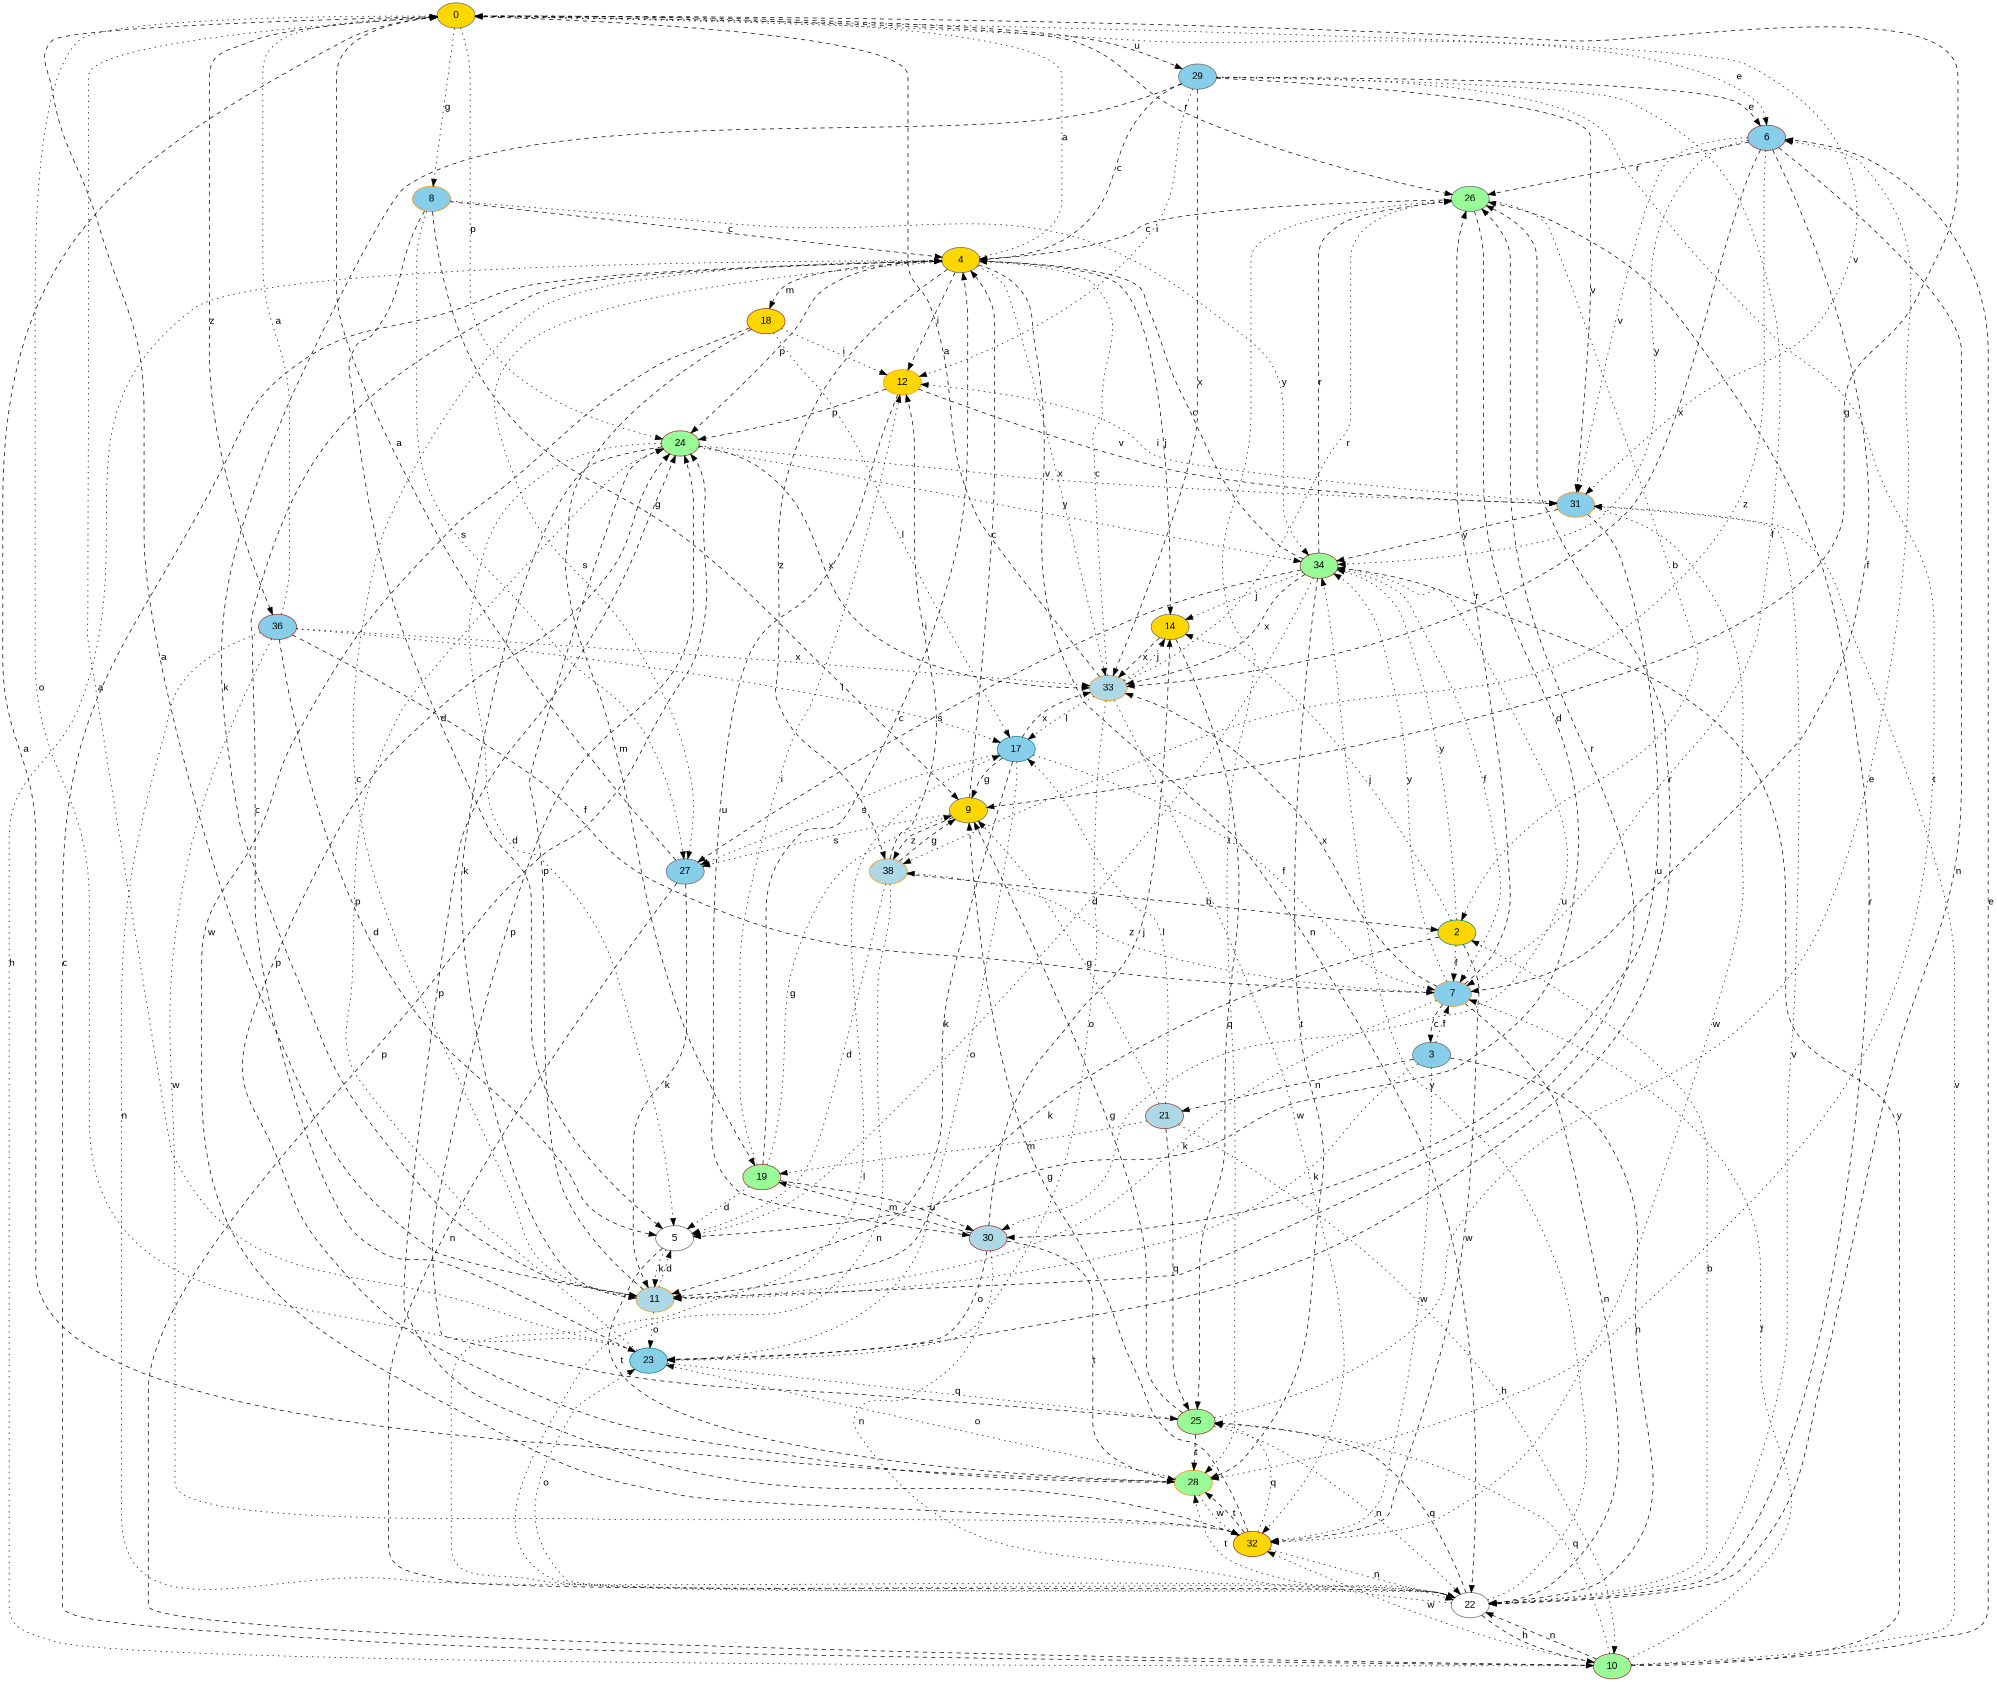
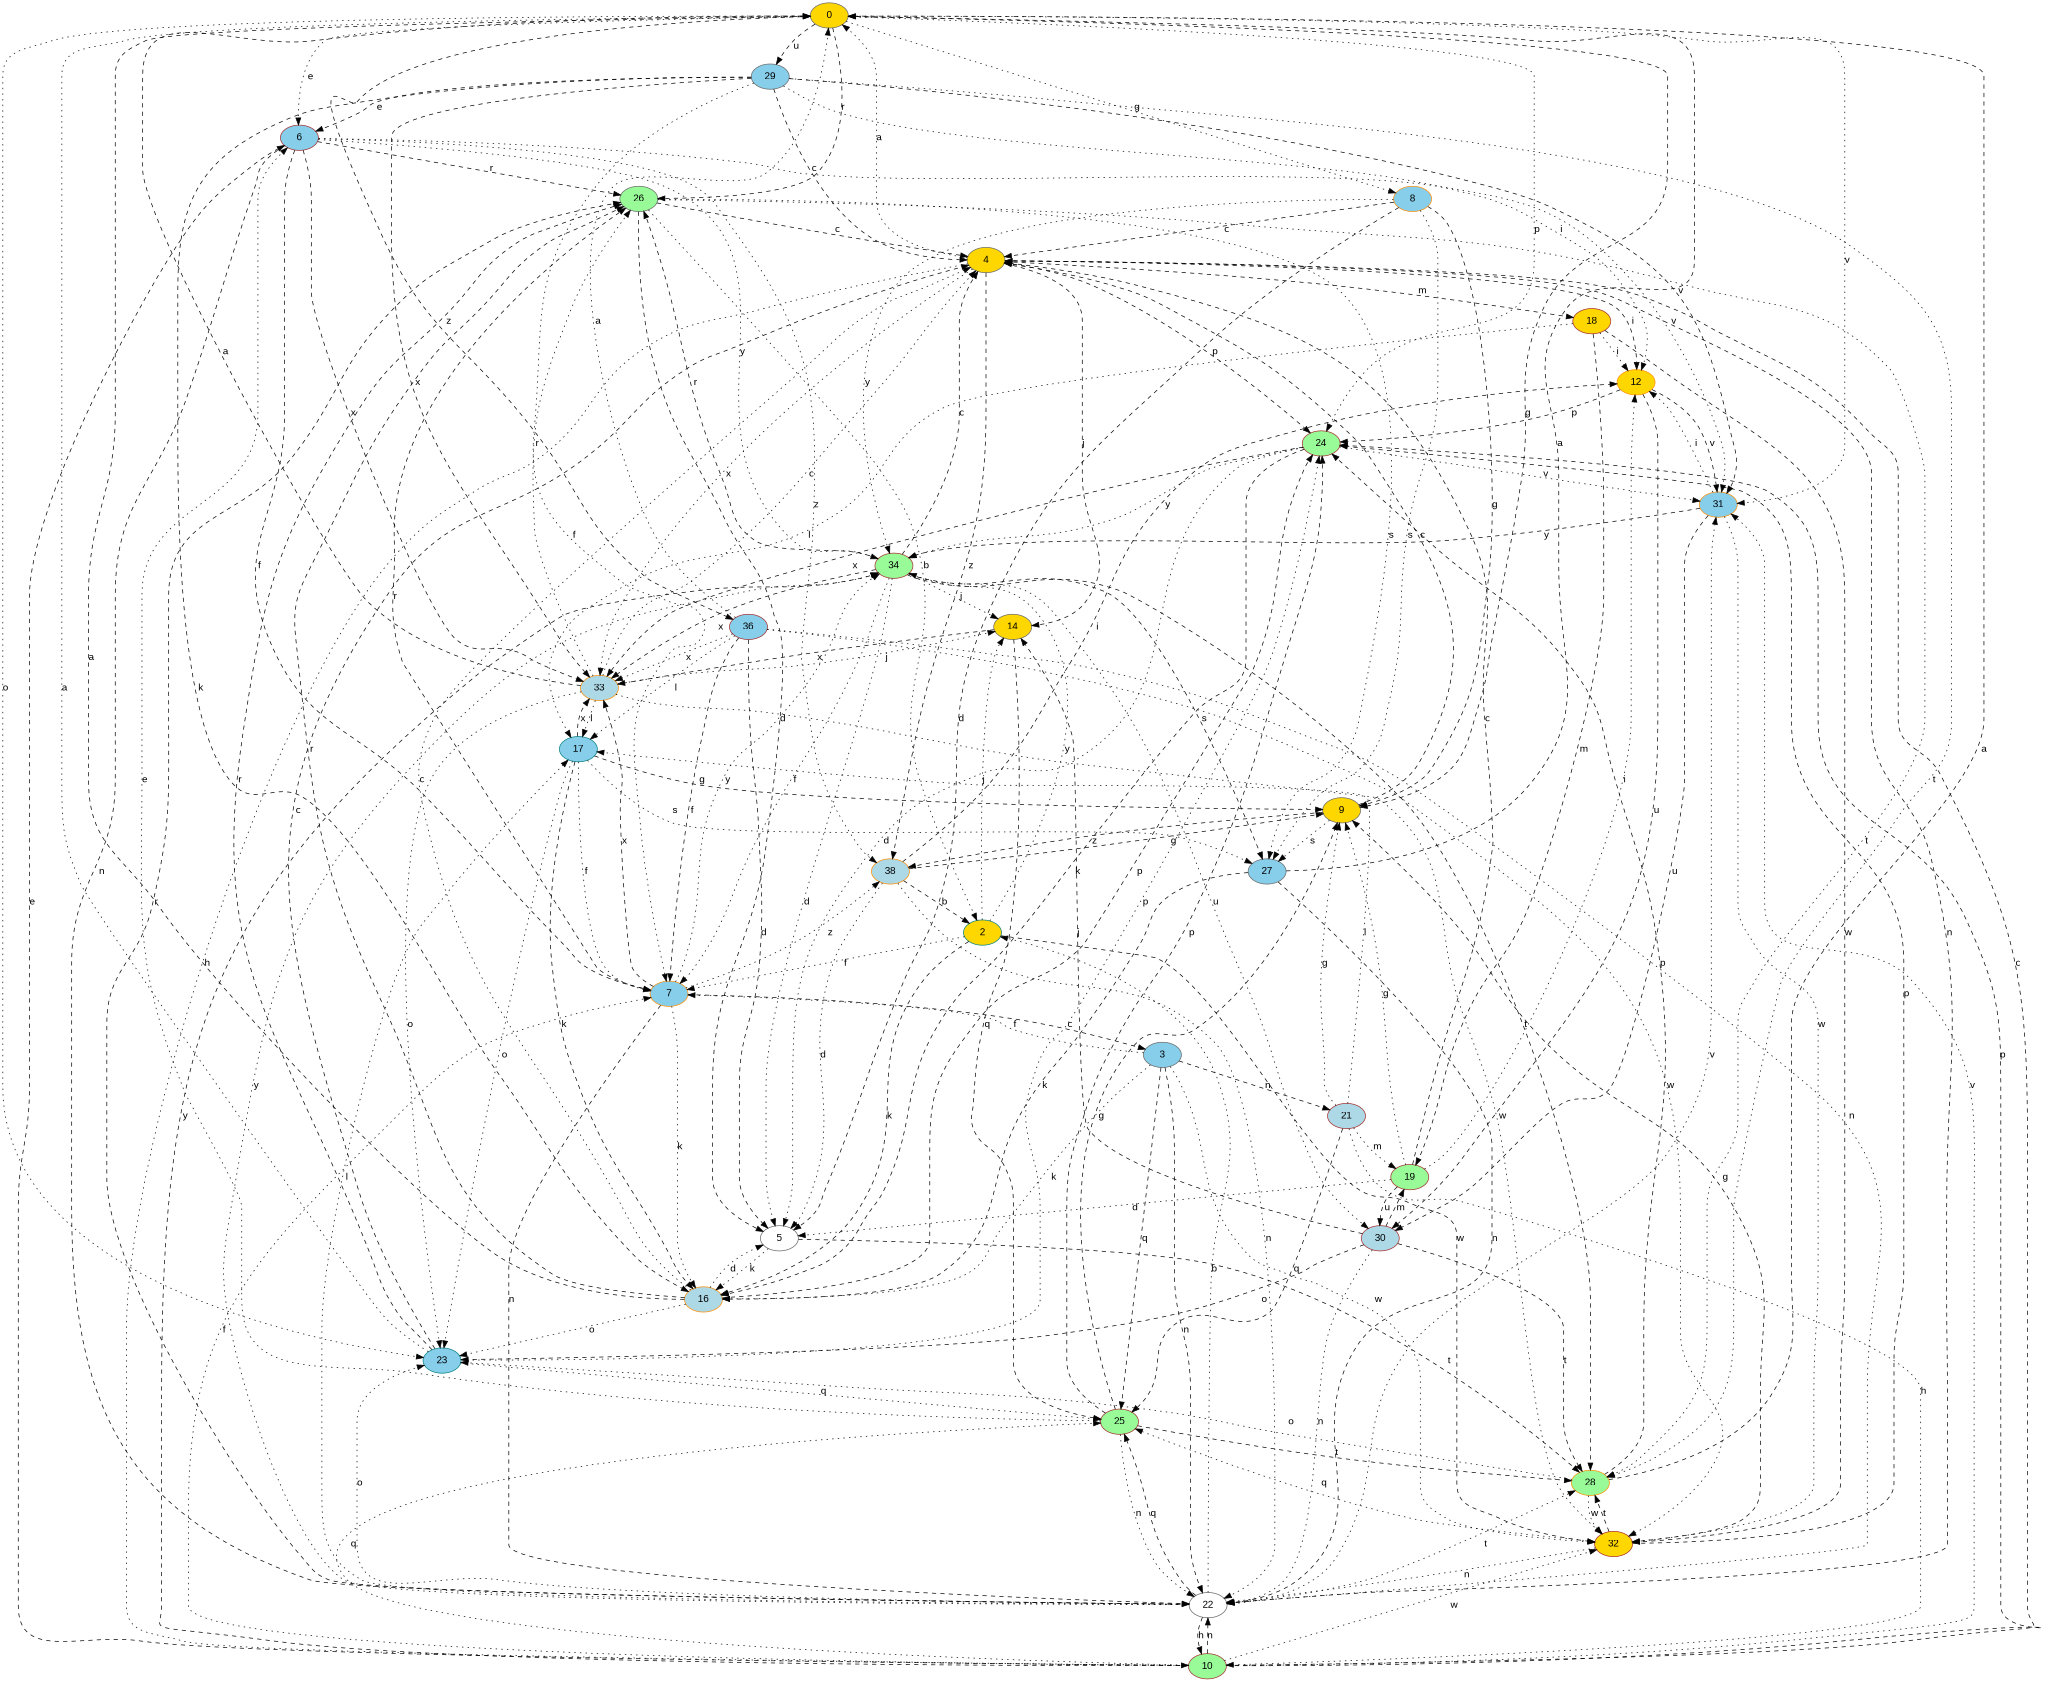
  strict digraph {
    fontname="Liberation Sans"
    node [color=brown fillcolor=skyblue fontname="Liberation Sans" style=filled]
    edge [fontname="Liberation Sans" style=dashed]
    0 [color=gray40 fillcolor=gold]
    6
    8 [color=darkorange]
    9 [color=gray40 fillcolor=gold]
    23 [color=teal]
    24 [fillcolor=palegreen]
    26 [color=gray40 fillcolor=palegreen]
    29 [color=gray40]
    31 [color=darkorange]
    36
    7 [color=darkorange]
    34 [fillcolor=palegreen]
    22 [color=gray40 fillcolor=white]
    33 [color=darkorange fillcolor=lightblue]
    38 [color=darkorange fillcolor=lightblue]
    4 [color=gray40 fillcolor=gold]
    5 [color=gray40 fillcolor=white]
    27 [color=gray40]
    25 [fillcolor=palegreen]
-   16 [color=darkorange fillcolor=lightblue label=11]
+   16 [color=darkorange fillcolor=lightblue]
    2 [color=teal fillcolor=gold]
    28 [color=darkorange fillcolor=palegreen]
    12 [color=darkorange fillcolor=gold]
    32 [fillcolor=gold]
    30 [fillcolor=lightblue]
    17 [color=teal]
    14 [color=gray40 fillcolor=gold]
    3 [color=gray40]
    21 [fillcolor=lightblue]
    10 [fillcolor=palegreen]
    19 [fillcolor=palegreen]
    18 [fillcolor=gold]
    0 -> 6 [label=e style=dotted]
    0 -> 8 [label=g style=dotted]
    0 -> 9 [label=g]
    0 -> 23 [label=o style=dotted]
    0 -> 24 [label=p style=dotted]
    0 -> 26 [label=r]
    0 -> 29 [label=u]
    0 -> 31 [label=v style=dotted]
    0 -> 36 [label=z]
    6 -> 26 [label=r]
    6 -> 31 [label=v style=dotted]
    6 -> 7 [label=f]
    6 -> 34 [label=y style=dotted]
    6 -> 22 [label=n]
    6 -> 33 [label=x]
    6 -> 38 [label=z style=dotted]
    8 -> 9 [label=g]
    8 -> 34 [label=y style=dotted]
    8 -> 4 [label=c]
    8 -> 5 [label=d]
    8 -> 27 [label=s style=dotted]
    9 -> 38 [label=z]
    9 -> 4 [label=c]
    9 -> 27 [label=s style=dotted]
    23 -> 0 [label=a style=dotted]
    23 -> 24 [label=p style=dotted]
    23 -> 26 [label=r]
    23 -> 4 [label=c]
    23 -> 25 [label=q style=dotted]
    24 -> 31 [label=v style=dotted]
    24 -> 34 [label=y style=dotted]
    24 -> 33 [label=x]
    24 -> 5 [label=d style=dotted]
    24 -> 16 [label=k]
    26 -> 4 [label=c]
    26 -> 5 [label=d]
-   4 -> 27 [label=s style=dotted]
+   26 -> 27 [label=s style=dotted]
    26 -> 2 [label=b style=dotted]
    26 -> 28 [label=t style=dotted]
    29 -> 6 [label=e]
    29 -> 31 [label=v]
    29 -> 7 [label=f style=dotted]
    29 -> 33 [label=x]
    29 -> 4 [label=c]
    29 -> 16 [label=k]
    29 -> 28 [label=t style=dotted]
    29 -> 12 [label=i style=dotted]
    31 -> 34 [label=y]
    31 -> 12 [label=i style=dotted]
    31 -> 32 [label=w style=dotted]
    31 -> 30 [label=u]
    36 -> 0 [label=a style=dotted]
    36 -> 7 [label=f]
    36 -> 22 [label=n style=dotted]
    36 -> 33 [label=x style=dotted]
    36 -> 5 [label=d]
    36 -> 32 [label=w style=dotted]
    36 -> 17 [label=l style=dotted]
    7 -> 26 [label=r]
    7 -> 34 [label=y style=dotted]
    7 -> 22 [label=n]
    7 -> 33 [label=x]
    7 -> 38 [label=z style=dotted]
    7 -> 16 [label=k style=dotted]
    7 -> 3 [label=c]
    34 -> 26 [label=r]
    34 -> 7 [label=f style=dotted]
    34 -> 33 [label=x]
    34 -> 4 [label=c]
    34 -> 5 [label=d style=dotted]
    34 -> 27 [label=s]
    34 -> 28 [label=t]
    34 -> 30 [label=u style=dotted]
    34 -> 14 [label=j style=dotted]
    22 -> 23 [label=o style=dotted]
    22 -> 26 [label=r]
    22 -> 31 [label=v style=dotted]
    22 -> 34 [label=y style=dotted]
    22 -> 25 [label=q]
    22 -> 2 [label=b style=dotted]
    22 -> 28 [label=t style=dotted]
    22 -> 17 [label=l style=dotted]
    22 -> 10 [label=h]
    33 -> 0 [label=a]
    33 -> 23 [label=o style=dotted]
    33 -> 26 [label=r style=dotted]
    33 -> 4 [label=c style=dotted]
    33 -> 32 [label=w style=dotted]
    33 -> 17 [label=l style=dotted]
    33 -> 14 [label=j style=dotted]
    38 -> 9 [label=g]
    38 -> 22 [label=n style=dotted]
    38 -> 5 [label=d style=dotted]
    38 -> 2 [label=b]
    38 -> 12 [label=i]
    4 -> 0 [label=a style=dotted]
    4 -> 24 [label=p]
    4 -> 22 [label=n]
    4 -> 33 [label=x style=dotted]
    4 -> 38 [label=z]
    4 -> 12 [label=i]
    4 -> 14 [label=j]
    4 -> 10 [label=h style=dotted]
    4 -> 18 [label=m]
    5 -> 16 [label=k style=dotted]
    5 -> 28 [label=t]
    27 -> 0 [label=a]
    27 -> 22 [label=n]
    27 -> 16 [label=k]
    25 -> 6 [label=e style=dotted]
    25 -> 9 [label=g]
    25 -> 24 [label=p]
    25 -> 22 [label=n style=dotted]
    25 -> 28 [label=t]
    16 -> 0 [label=a]
    16 -> 23 [label=o style=dotted]
    16 -> 24 [label=p]
    16 -> 26 [label=r]
    16 -> 4 [label=c style=dotted]
    16 -> 5 [label=d style=dotted]
    2 -> 7 [label=f style=dotted]
    2 -> 34 [label=y style=dotted]
    2 -> 16 [label=k]
    2 -> 32 [label=w]
    2 -> 14 [label=j style=dotted]
    28 -> 0 [label=a]
    28 -> 23 [label=o style=dotted]
    28 -> 24 [label=p]
    28 -> 32 [label=w style=dotted]
    12 -> 24 [label=p]
    12 -> 31 [label=v]
    12 -> 30 [label=u]
    32 -> 9 [label=g]
    32 -> 24 [label=p]
    32 -> 22 [label=n style=dotted]
    32 -> 25 [label=q style=dotted]
    32 -> 28 [label=t]
    30 -> 23 [label=o]
    30 -> 22 [label=n style=dotted]
    30 -> 28 [label=t]
    30 -> 14 [label=j]
    30 -> 19 [label=m]
    17 -> 9 [label=g]
    17 -> 23 [label=o style=dotted]
    17 -> 7 [label=f style=dotted]
    17 -> 33 [label=x]
    17 -> 27 [label=s style=dotted]
    17 -> 16 [label=k]
    14 -> 33 [label=x]
    14 -> 25 [label=q]
    3 -> 7 [label=f style=dotted]
    3 -> 22 [label=n]
+   3 -> 25 [label=q]
    3 -> 16 [label=k style=dotted]
    3 -> 32 [label=w style=dotted]
    3 -> 21 [label=n]
    21 -> 9 [label=g style=dotted]
    21 -> 25 [label=q]
    21 -> 17 [label=l style=dotted]
    21 -> 10 [label=h style=dotted]
    21 -> 19 [label=m style=dotted]
    10 -> 6 [label=e]
    10 -> 24 [label=p]
    10 -> 31 [label=v style=dotted]
    10 -> 7 [label=f style=dotted]
    10 -> 34 [label=y]
    10 -> 22 [label=n]
    10 -> 4 [label=c]
    10 -> 25 [label=q style=dotted]
    10 -> 32 [label=w style=dotted]
    19 -> 9 [label=g style=dotted]
    19 -> 4 [label=c]
    19 -> 5 [label=d style=dotted]
    19 -> 12 [label=i style=dotted]
    19 -> 30 [label=u]
    18 -> 12 [label=i style=dotted]
    18 -> 32 [label=w]
    18 -> 17 [label=l style=dotted]
    18 -> 19 [label=m]
  }
